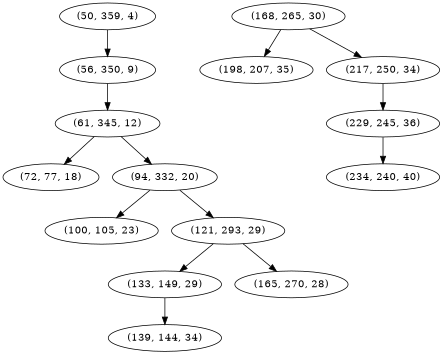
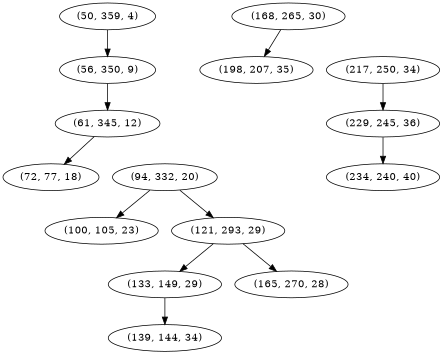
  digraph {
    "(50, 359, 4)"
    "(56, 350, 9)"
    "(61, 345, 12)"
    "(72, 77, 18)"
    "(94, 332, 20)"
    "(100, 105, 23)"
    n7 [label="(121, 293, 29)"]
    "(133, 149, 29)"
    "(165, 270, 28)"
    "(139, 144, 34)"
    "(168, 265, 30)"
    "(198, 207, 35)"
    n13 [label="(217, 250, 34)"]
    "(229, 245, 36)"
    "(234, 240, 40)"
    "(50, 359, 4)" -> "(56, 350, 9)"
    "(56, 350, 9)" -> "(61, 345, 12)"
    "(61, 345, 12)" -> "(72, 77, 18)"
-   "(61, 345, 12)" -> "(94, 332, 20)"
    "(94, 332, 20)" -> "(100, 105, 23)"
    "(94, 332, 20)" -> n7
    n7 -> "(133, 149, 29)"
    n7 -> "(165, 270, 28)"
    "(133, 149, 29)" -> "(139, 144, 34)"
    "(168, 265, 30)" -> "(198, 207, 35)"
-   "(168, 265, 30)" -> n13
    n13 -> "(229, 245, 36)"
    "(229, 245, 36)" -> "(234, 240, 40)"
  }
